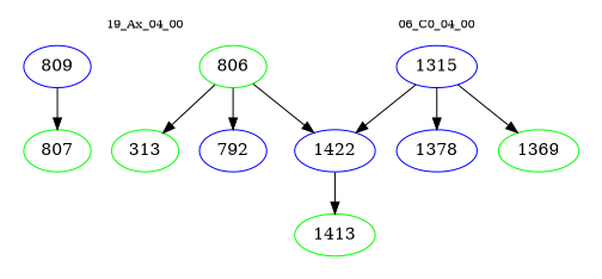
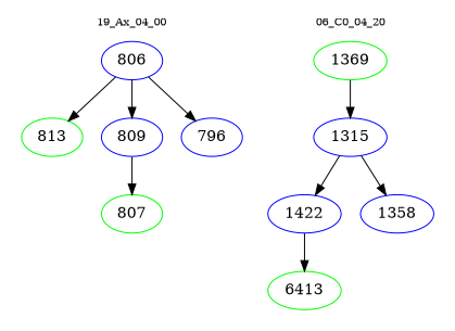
  digraph {
    node [color=blue]
    edge [color=black]
-   n1 [color=green label=313]
-   n2 [color=green label=806]
+   n1 [color=green label=813]
+   n2 [label=806]
    n3 [label=809]
-   n4 [label=792]
+   n4 [label=796]
    n5 [color=green label=807]
    n6 [color=green label=1369]
    n7 [label=1315]
    n8 [label=1422]
-   n9 [label=1378]
-   n10 [color=green label=1413]
+   n9 [label=1358]
+   n10 [color=green label=6413]
    subgraph cluster_1 {
      color=white
      fontsize=10
      label="19_Ax_04_00"
      n1
      n2
      n3
      n4
      n5
    }
    subgraph cluster_2 {
      color=white
      fontsize=10
-     label="06_C0_04_00"
+     label="06_C0_04_20"
      n6
      n7
      n8
      n9
      n10
    }
    n2 -> n1
-   n2 -> n8
+   n2 -> n3
    n2 -> n4
    n3 -> n5
-   n7 -> n6
+   n6 -> n7
    n7 -> n8
    n7 -> n9
    n8 -> n10
  }
